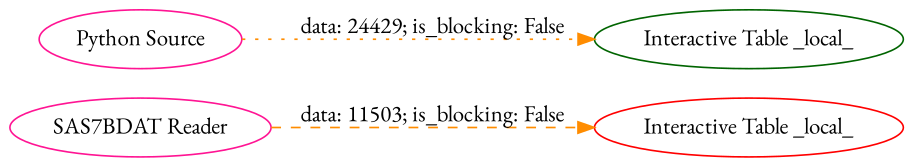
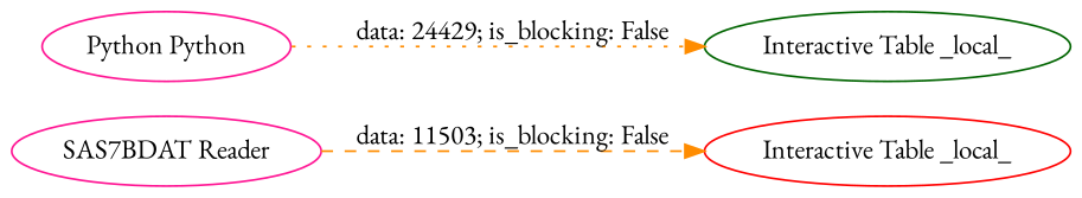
  digraph {
    rankdir=LR
    fontname="EB Garamond"
    node [color=deeppink fontname="EB Garamond"]
    edge [color=darkorange fontname="EB Garamond"]
    n1 [label="SAS7BDAT Reader"]
    n2 [label="Interactive Table _local_" color=red]
-   n3 [label="Python Source"]
+   n3 [label="Python Python"]
    n4 [label="Interactive Table _local_" color=darkgreen]
    n1 -> n2 [label="data: 11503; is_blocking: False" style=dashed]
    n3 -> n4 [label="data: 24429; is_blocking: False" style=dotted]
  }
